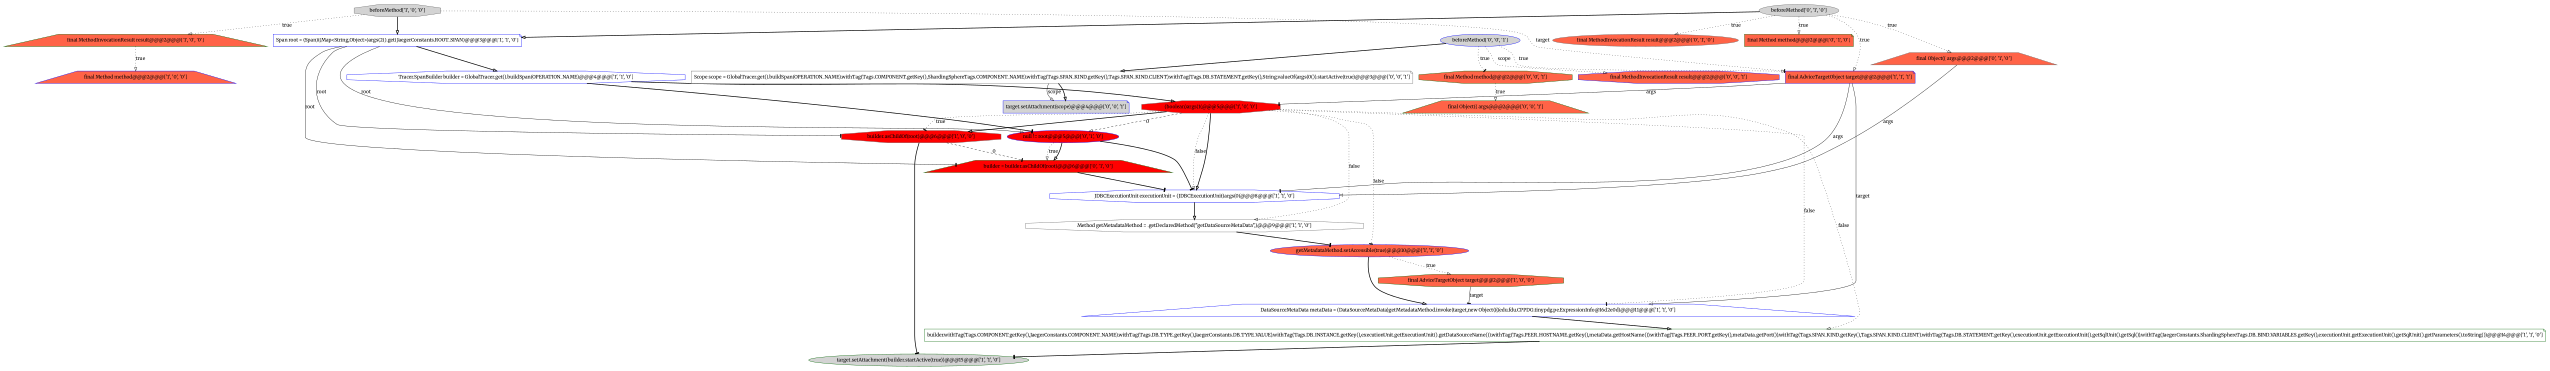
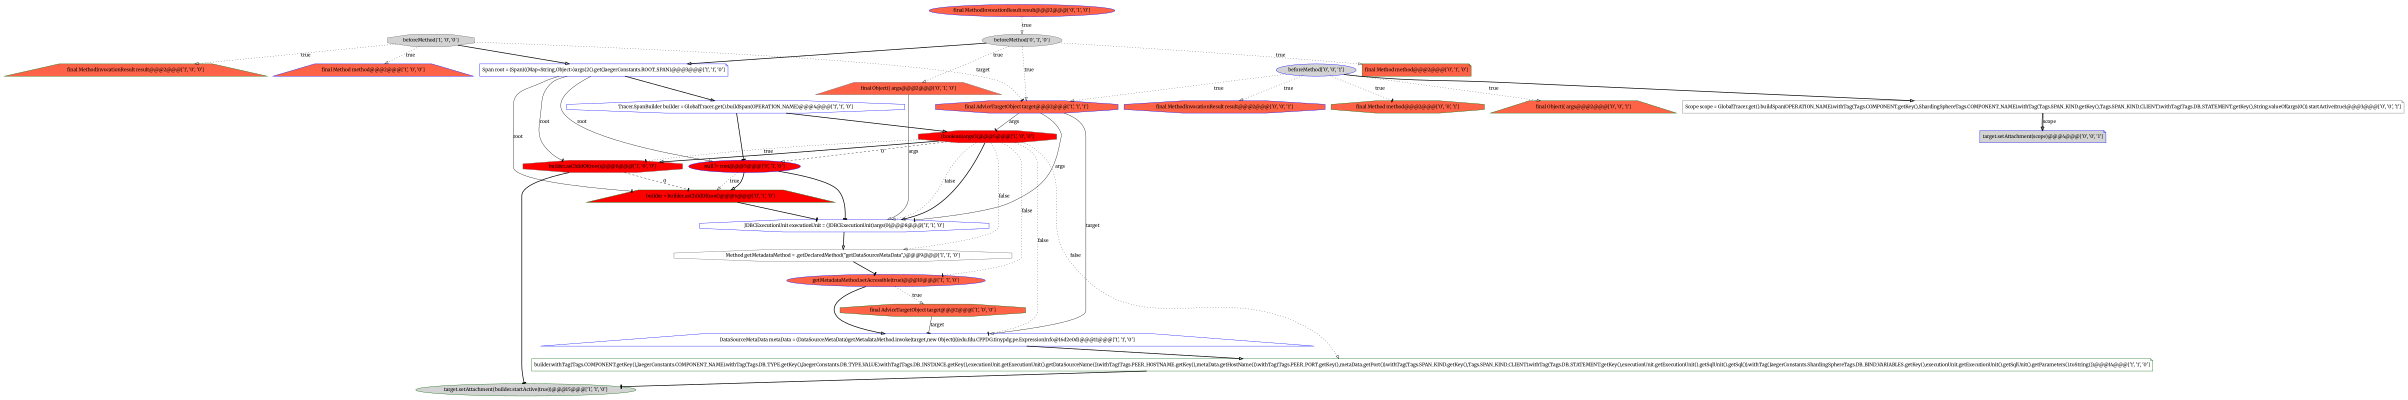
  digraph {
    fontname=Merriweather
    node [color=blue fillcolor=tomato fontname=Merriweather shape=octagon style=filled]
    edge [arrowhead=onormal fontname=Merriweather style=dotted]
    n1 [color=gray40 fillcolor=red label="(boolean)args(1(@@@5@@@['1', '0', '0']"]
    n2 [fillcolor=white label="JDBCExecutionUnit executionUnit = (JDBCExecutionUnit)args(0(@@@8@@@['1', '1', '0']"]
    n3 [fillcolor=white label="DataSourceMetaData metaData = (DataSourceMetaData)getMetadataMethod.invoke(target,new Object((((edu.fdu.CPPDG.tinypdg.pe.ExpressionInfo@16d2e0d)@@@11@@@['1', '1', '0']" shape=trapezium]
    n4 [color=gray40 fillcolor=red label="builder.asChildOf(root)@@@6@@@['1', '0', '0']"]
    n5 [color=darkgreen fillcolor=white label="builder.withTag(Tags.COMPONENT.getKey(),JaegerConstants.COMPONENT_NAME).withTag(Tags.DB_TYPE.getKey(),JaegerConstants.DB_TYPE_VALUE).withTag(Tags.DB_INSTANCE.getKey(),executionUnit.getExecutionUnit().getDataSourceName()).withTag(Tags.PEER_HOSTNAME.getKey(),metaData.getHostName()).withTag(Tags.PEER_PORT.getKey(),metaData.getPort()).withTag(Tags.SPAN_KIND.getKey(),Tags.SPAN_KIND_CLIENT).withTag(Tags.DB_STATEMENT.getKey(),executionUnit.getExecutionUnit().getSqlUnit().getSql()).withTag(JaegerConstants.ShardingSphereTags.DB_BIND_VARIABLES.getKey(),executionUnit.getExecutionUnit().getSqlUnit().getParameters().toString())@@@14@@@['1', '1', '0']" shape=note]
    n6 [fillcolor=red label="null != root@@@5@@@['0', '1', '0']" shape=ellipse]
    n7 [color=gray40 fillcolor=white label="Method getMetadataMethod = .getDeclaredMethod(\"getDataSourceMetaData\",)@@@9@@@['1', '1', '0']"]
    n8 [label="getMetadataMethod.setAccessible(true)@@@10@@@['1', '1', '0']" shape=ellipse]
    n9 [color=darkgreen fillcolor=red label="builder = builder.asChildOf(root)@@@6@@@['0', '1', '0']" shape=trapezium]
    n10 [color=darkgreen fillcolor=lightgray label="target.setAttachment(builder.startActive(true))@@@15@@@['1', '1', '0']" shape=ellipse]
    n11 [color=darkgreen label="final AdviceTargetObject target@@@2@@@['1', '0', '0']"]
-   n12 [color=gray40 label="final MethodInvocationResult result@@@2@@@['0', '1', '0']" shape=ellipse]
+   n12 [label="final MethodInvocationResult result@@@2@@@['0', '1', '0']" shape=ellipse]
    n13 [color=darkgreen label="final MethodInvocationResult result@@@2@@@['1', '0', '0']" shape=trapezium]
    n14 [fillcolor=lightgray label="target.setAttachment(scope)@@@4@@@['0', '0', '1']" shape=note]
    n15 [fillcolor=white label="Tracer.SpanBuilder builder = GlobalTracer.get().buildSpan(OPERATION_NAME)@@@4@@@['1', '1', '0']"]
    n16 [label="final MethodInvocationResult result@@@2@@@['0', '0', '1']"]
    n17 [color=gray40 label="final Object(( args@@@2@@@['0', '1', '0']" shape=trapezium]
    n18 [color=gray40 fillcolor=lightgray label="beforeMethod['1', '0', '0']"]
    n19 [fillcolor=white label="Span root = (Span)((Map<String,Object>)args(2().get(JaegerConstants.ROOT_SPAN)@@@3@@@['1', '1', '0']" shape=note]
    n20 [label="final Method method@@@2@@@['1', '0', '0']" shape=trapezium]
-   n21 [label="final AdviceTargetObject target@@@2@@@['1', '1', '1']" shape=note]
+   n21 [label="final AdviceTargetObject target@@@2@@@['1', '1', '1']"]
    n22 [color=gray40 fillcolor=lightgray label="beforeMethod['0', '1', '0']" shape=ellipse]
    n23 [color=darkgreen label="final Method method@@@2@@@['0', '1', '0']" shape=note]
    n24 [fillcolor=lightgray label="beforeMethod['0', '0', '1']" shape=ellipse]
    n25 [color=gray40 fillcolor=white label="Scope scope = GlobalTracer.get().buildSpan(OPERATION_NAME).withTag(Tags.COMPONENT.getKey(),ShardingSphereTags.COMPONENT_NAME).withTag(Tags.SPAN_KIND.getKey(),Tags.SPAN_KIND_CLIENT).withTag(Tags.DB_STATEMENT.getKey(),String.valueOf(args(0()).startActive(true)@@@3@@@['0', '0', '1']" shape=note]
    n26 [color=darkgreen label="final Method method@@@2@@@['0', '0', '1']"]
    n27 [color=darkgreen label="final Object(( args@@@2@@@['0', '0', '1']" shape=trapezium]
    n1 -> n2 [label=false]
    n1 -> n2 [style=bold]
    n1 -> n3 [arrowhead=tee label=false]
    n1 -> n4 [arrowhead=tee label=true]
    n1 -> n4 [style=bold]
    n1 -> n5 [label=false]
    n1 -> n6 [label=0 style=dashed]
    n1 -> n7 [label=false]
    n1 -> n8 [arrowhead=tee label=false]
    n2 -> n7 [style=bold]
    n3 -> n5 [style=bold]
    n4 -> n9 [arrowhead=tee label=0 style=dashed]
    n4 -> n10 [arrowhead=tee style=bold]
    n5 -> n10 [arrowhead=tee style=bold]
    n6 -> n2 [arrowhead=tee style=bold]
    n6 -> n9 [label=true]
    n6 -> n9 [style=bold]
    n7 -> n8 [arrowhead=tee style=bold]
    n8 -> n3 [style=bold]
    n8 -> n11 [label=true]
    n9 -> n2 [arrowhead=tee style=bold]
    n11 -> n3 [arrowhead=tee label=target style=solid]
    n15 -> n1 [style=bold]
    n15 -> n6 [arrowhead=tee style=bold]
    n17 -> n2 [label=args style=solid]
    n18 -> n13 [label=true]
    n18 -> n19 [style=bold]
-   n13 -> n20 [label=true]
+   n18 -> n20 [label=true]
    n18 -> n21 [arrowhead=tee label=target]
    n19 -> n4 [arrowhead=tee label=root style=solid]
    n19 -> n6 [label=root style=solid]
    n19 -> n9 [arrowhead=tee label=root style=solid]
    n19 -> n15 [style=bold]
    n21 -> n1 [arrowhead=tee label=args style=solid]
    n21 -> n2 [arrowhead=tee label=args style=solid]
    n21 -> n3 [label=target style=solid]
-   n22 -> n12 [label=true]
+   n12 -> n22 [label=true]
    n22 -> n17 [label=true]
    n22 -> n19 [style=bold]
    n22 -> n21 [label=true]
    n22 -> n23 [label=true]
-   n24 -> n16 [label=scope]
+   n24 -> n16 [label=true]
    n24 -> n21 [label=true]
    n24 -> n25 [style=bold]
    n24 -> n26 [arrowhead=tee label=true]
-   n26 -> n27 [label=true]
+   n24 -> n27 [label=true]
    n25 -> n14 [style=bold]
    n25 -> n14 [label=scope style=solid]
  }
